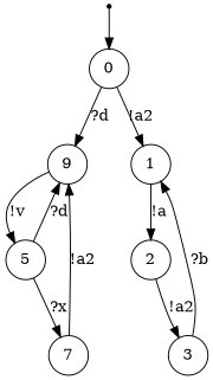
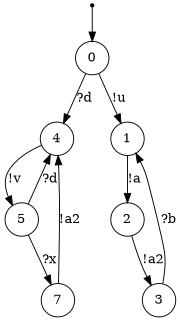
  digraph {
    node [shape=circle]
    ENTRY [shape=point]
    0
-   4 [label=9]
+   4
    1
    5
    2
    n7 [label=7]
    3
    ENTRY -> 0
    0 -> 4 [label="?d"]
-   0 -> 1 [label="!a2"]
+   0 -> 1 [label="!u"]
    4 -> 5 [label="!v"]
    1 -> 2 [label="!a"]
    5 -> 4 [label="?d"]
    5 -> n7 [label="?x"]
    2 -> 3 [label="!a2"]
    n7 -> 4 [label="!a2"]
    3 -> 1 [label="?b"]
  }
